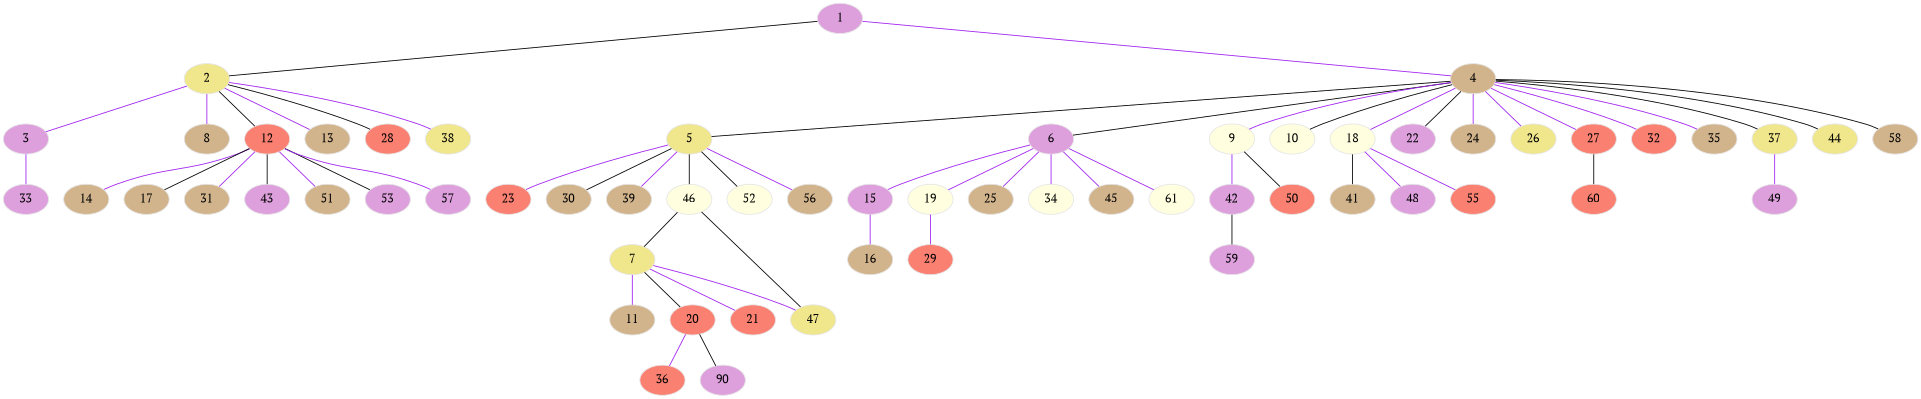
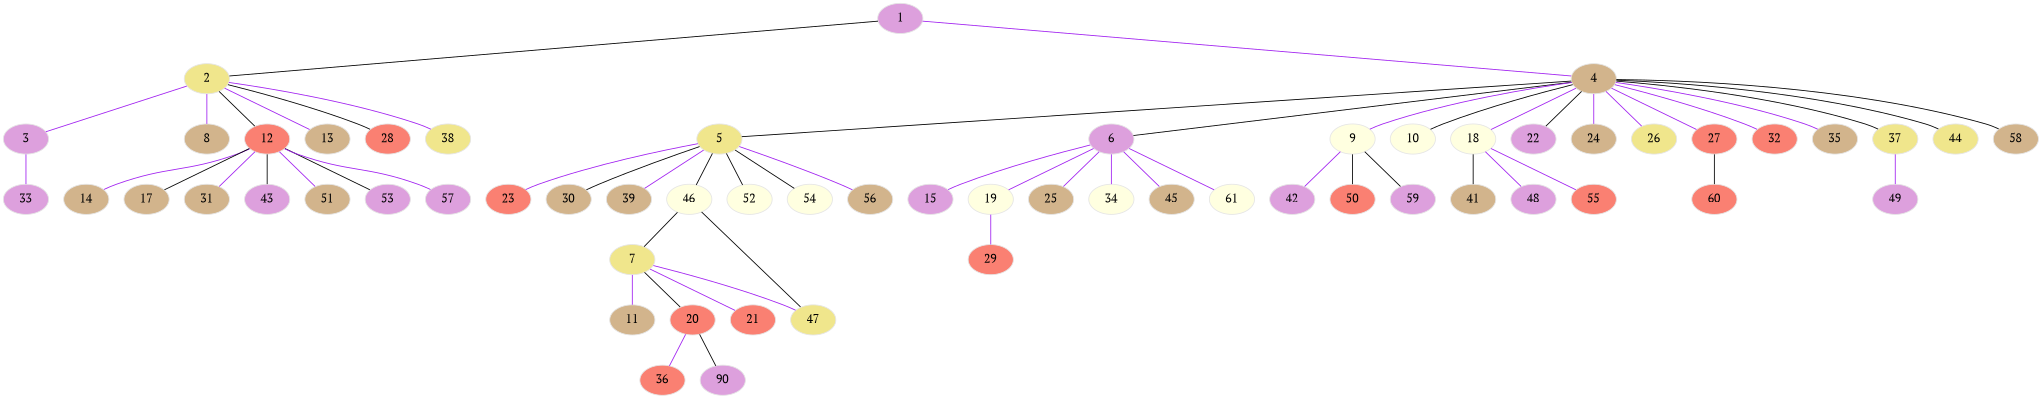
  graph {
    fontname="PT Serif"
    node [color=gray90 fillcolor=tan fontname="PT Serif" style=filled]
    edge [color=purple fontname="PT Serif" weight=1.0]
    1 [fillcolor=plum]
    2 [fillcolor=khaki]
    4
    3 [fillcolor=plum]
    8
    12 [fillcolor=salmon]
    13
    28 [fillcolor=salmon]
    38 [fillcolor=khaki]
    5 [fillcolor=khaki]
    6 [fillcolor=plum]
    9 [fillcolor=lightyellow]
    10 [fillcolor=lightyellow]
    18 [fillcolor=lightyellow]
    22 [fillcolor=plum]
    24
    26 [fillcolor=khaki]
    27 [fillcolor=salmon]
    32 [fillcolor=salmon]
    35
    37 [fillcolor=khaki]
    44 [fillcolor=khaki]
    58
    33 [fillcolor=plum]
    14
    17
    31
    43 [fillcolor=plum]
    51
    53 [fillcolor=plum]
    57 [fillcolor=plum]
    23 [fillcolor=salmon]
    30
    39
    46 [fillcolor=lightyellow]
    52 [fillcolor=lightyellow]
+   54 [fillcolor=lightyellow]
    56
    15 [fillcolor=plum]
    19 [fillcolor=lightyellow]
    25
    34 [fillcolor=lightyellow]
    45
    61 [fillcolor=lightyellow]
    42 [fillcolor=plum]
    50 [fillcolor=salmon]
    41
    48 [fillcolor=plum]
    55 [fillcolor=salmon]
    60 [fillcolor=salmon]
    49 [fillcolor=plum]
    7 [fillcolor=khaki]
    11
    20 [fillcolor=salmon]
    21 [fillcolor=salmon]
    47 [fillcolor=khaki]
-   16
    29 [fillcolor=salmon]
    36 [fillcolor=salmon]
    n60 [fillcolor=plum label=90]
    59 [fillcolor=plum]
    1 -- 2 [color=black]
    1 -- 4
    2 -- 3
    2 -- 8 [weight=5.0]
    2 -- 12 [color=black]
    2 -- 13
    2 -- 28 [color=black]
    2 -- 38
    4 -- 5 [color=black]
    4 -- 6 [color=black]
    4 -- 9
    4 -- 10 [color=black]
    4 -- 18
    4 -- 22 [color=black]
    4 -- 24
    4 -- 26
    4 -- 27
    4 -- 32
    4 -- 35
    4 -- 37 [color=black]
    4 -- 44 [color=black]
    4 -- 58 [color=black]
    3 -- 33 [weight=2.0]
    12 -- 14
    12 -- 17 [color=black]
    12 -- 31
    12 -- 43 [color=black]
    12 -- 51
    12 -- 53 [color=black]
    12 -- 57
    5 -- 23
    5 -- 30 [color=black]
    5 -- 39
    5 -- 46 [color=black]
    5 -- 52 [color=black]
+   5 -- 54 [color=black]
    5 -- 56
    6 -- 15
    6 -- 19
    6 -- 25
    6 -- 34
    6 -- 45
    6 -- 61
    9 -- 42
    9 -- 50 [color=black]
    18 -- 41 [color=black]
    18 -- 48
    18 -- 55
    27 -- 60 [color=black]
    37 -- 49 [weight=2.0]
    46 -- 7 [color=black]
    46 -- 47 [color=black]
-   15 -- 16
    19 -- 29 [weight=2.0]
-   42 -- 59 [color=black]
+   9 -- 59 [color=black]
    7 -- 11 [weight=7.0]
    7 -- 20 [color=black]
    7 -- 21
    7 -- 47
    20 -- 36
    20 -- n60 [color=black]
  }
